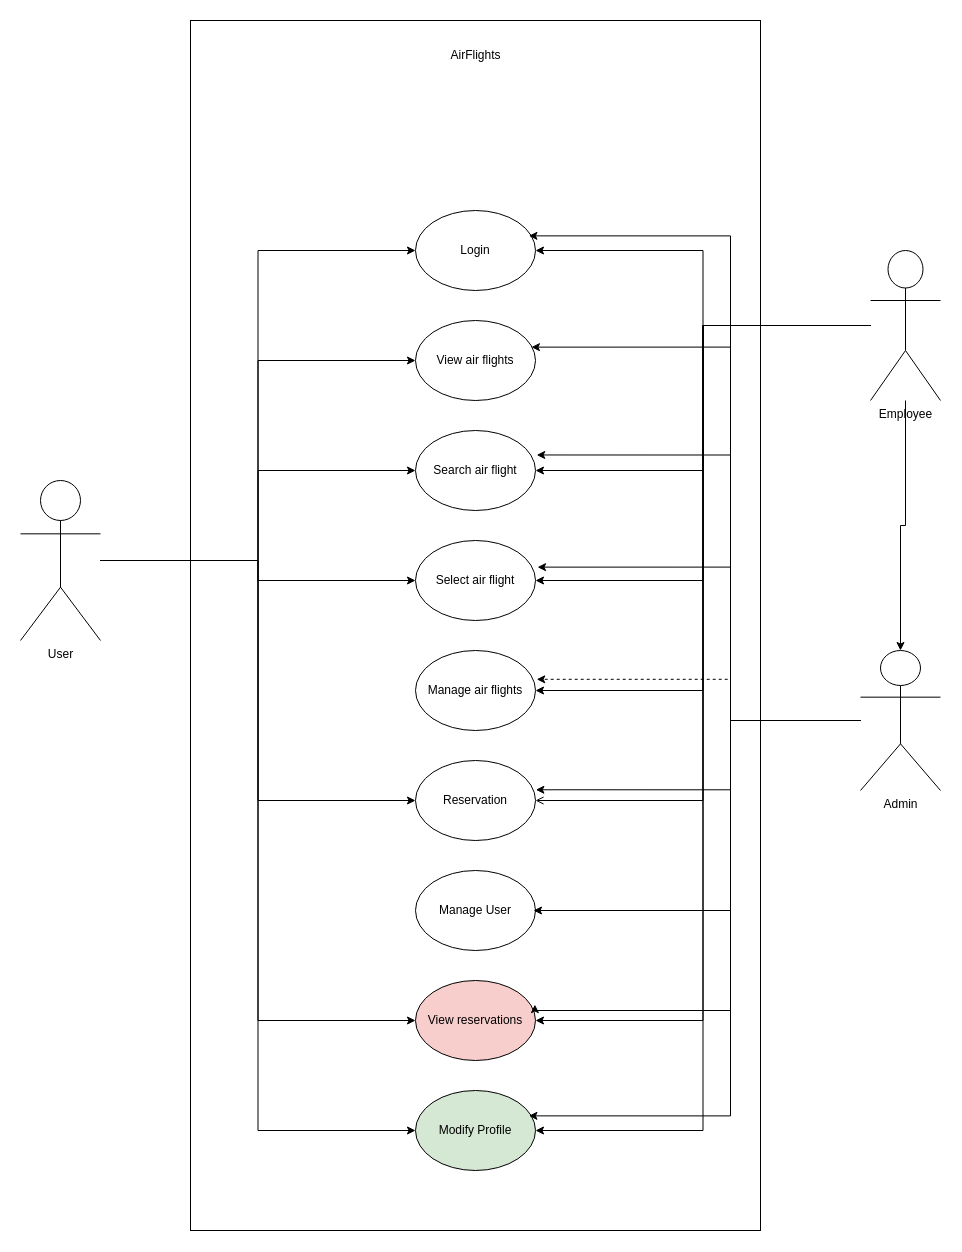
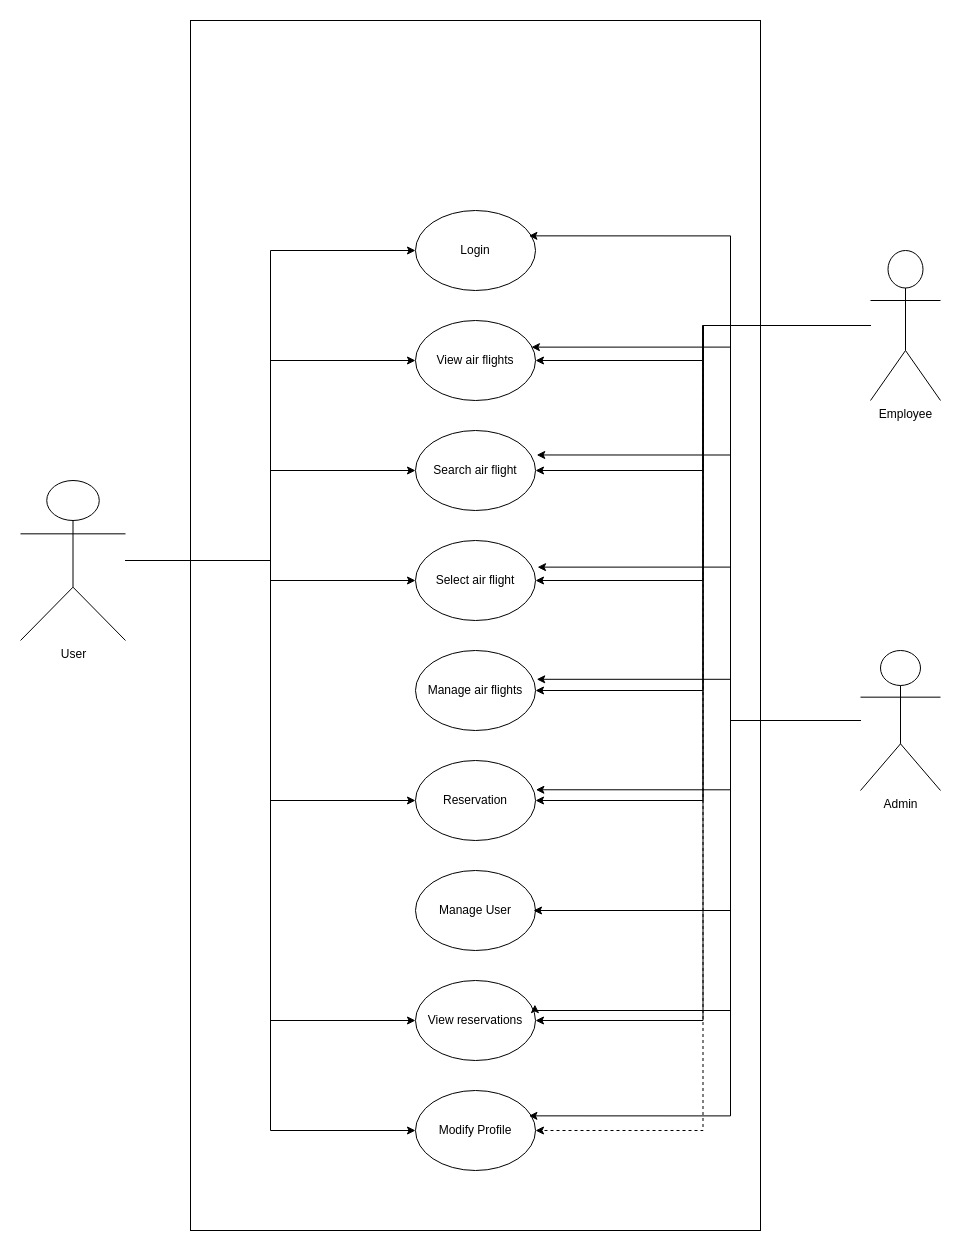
  <mxCell id="0" />
  <mxCell id="1" parent="0" />
  <mxCell id="2" value="" style="rounded=0;whiteSpace=wrap;html=1;" parent="1" vertex="1"><mxGeometry x="190" y="20" width="570" height="1210" as="geometry" /></mxCell>
- <mxCell id="3" value="AirFlights" style="text;html=1;align=center;verticalAlign=middle;resizable=0;points=[];autosize=1;strokeColor=none;fillColor=none;" parent="1" vertex="1"><mxGeometry x="440" y="40" width="70" height="30" as="geometry" /></mxCell>
  <mxCell id="4" value="Login" style="ellipse;whiteSpace=wrap;html=1;" parent="1" vertex="1"><mxGeometry x="415" y="210" width="120" height="80" as="geometry" /></mxCell>
  <mxCell id="5" value="View air flights" style="ellipse;whiteSpace=wrap;html=1;" parent="1" vertex="1"><mxGeometry x="415" y="320" width="120" height="80" as="geometry" /></mxCell>
  <mxCell id="6" value="Search air flight" style="ellipse;whiteSpace=wrap;html=1;" parent="1" vertex="1"><mxGeometry x="415" y="430" width="120" height="80" as="geometry" /></mxCell>
  <mxCell id="7" value="Select air flight" style="ellipse;whiteSpace=wrap;html=1;" parent="1" vertex="1"><mxGeometry x="415" y="540" width="120" height="80" as="geometry" /></mxCell>
  <mxCell id="8" value="Manage air flights" style="ellipse;whiteSpace=wrap;html=1;" parent="1" vertex="1"><mxGeometry x="415" y="650" width="120" height="80" as="geometry" /></mxCell>
  <mxCell id="9" value="Reservation" style="ellipse;whiteSpace=wrap;html=1;" parent="1" vertex="1"><mxGeometry x="415" y="760" width="120" height="80" as="geometry" /></mxCell>
  <mxCell id="10" value="Manage User" style="ellipse;whiteSpace=wrap;html=1;" parent="1" vertex="1"><mxGeometry x="415" y="870" width="120" height="80" as="geometry" /></mxCell>
- <mxCell id="11" value="View reservations" style="ellipse;whiteSpace=wrap;html=1;fillColor=#f8cecc;" parent="1" vertex="1"><mxGeometry x="415" y="980" width="120" height="80" as="geometry" /></mxCell>
- <mxCell id="12" value="Modify Profile" style="ellipse;whiteSpace=wrap;html=1;fillColor=#d5e8d4;" parent="1" vertex="1"><mxGeometry x="415" y="1090" width="120" height="80" as="geometry" /></mxCell>
+ <mxCell id="11" value="View reservations" style="ellipse;whiteSpace=wrap;html=1;" parent="1" vertex="1"><mxGeometry x="415" y="980" width="120" height="80" as="geometry" /></mxCell>
+ <mxCell id="12" value="Modify Profile" style="ellipse;whiteSpace=wrap;html=1;" parent="1" vertex="1"><mxGeometry x="415" y="1090" width="120" height="80" as="geometry" /></mxCell>
  <mxCell id="13" style="edgeStyle=orthogonalEdgeStyle;rounded=0;orthogonalLoop=1;jettySize=auto;html=1;entryX=0;entryY=0.5;entryDx=0;entryDy=0;" parent="1" source="20" target="4" edge="1"><mxGeometry relative="1" as="geometry" /></mxCell>
  <mxCell id="14" style="edgeStyle=orthogonalEdgeStyle;rounded=0;orthogonalLoop=1;jettySize=auto;html=1;entryX=0;entryY=0.5;entryDx=0;entryDy=0;" parent="1" source="20" target="5" edge="1"><mxGeometry relative="1" as="geometry" /></mxCell>
  <mxCell id="15" style="edgeStyle=orthogonalEdgeStyle;rounded=0;orthogonalLoop=1;jettySize=auto;html=1;" parent="1" source="20" target="6" edge="1"><mxGeometry relative="1" as="geometry" /></mxCell>
  <mxCell id="16" style="edgeStyle=orthogonalEdgeStyle;rounded=0;orthogonalLoop=1;jettySize=auto;html=1;" parent="1" source="20" target="7" edge="1"><mxGeometry relative="1" as="geometry" /></mxCell>
  <mxCell id="17" style="edgeStyle=orthogonalEdgeStyle;rounded=0;orthogonalLoop=1;jettySize=auto;html=1;entryX=0;entryY=0.5;entryDx=0;entryDy=0;" parent="1" source="20" target="9" edge="1"><mxGeometry relative="1" as="geometry" /></mxCell>
  <mxCell id="18" style="edgeStyle=orthogonalEdgeStyle;rounded=0;orthogonalLoop=1;jettySize=auto;html=1;entryX=0;entryY=0.5;entryDx=0;entryDy=0;" parent="1" source="20" target="11" edge="1"><mxGeometry relative="1" as="geometry" /></mxCell>
  <mxCell id="19" style="edgeStyle=orthogonalEdgeStyle;rounded=0;orthogonalLoop=1;jettySize=auto;html=1;entryX=0;entryY=0.5;entryDx=0;entryDy=0;" parent="1" source="20" target="12" edge="1"><mxGeometry relative="1" as="geometry" /></mxCell>
- <mxCell id="20" value="User" style="shape=umlActor;verticalLabelPosition=bottom;verticalAlign=top;html=1;outlineConnect=0;" parent="1" vertex="1"><mxGeometry x="20" y="480" width="80" height="160" as="geometry" /></mxCell>
- <mxCell id="21" style="edgeStyle=orthogonalEdgeStyle;rounded=0;orthogonalLoop=1;jettySize=auto;html=1;entryX=1;entryY=0.5;entryDx=0;entryDy=0;" parent="1" source="29" target="4" edge="1"><mxGeometry relative="1" as="geometry" /></mxCell>
- <mxCell id="22" style="edgeStyle=orthogonalEdgeStyle;rounded=0;orthogonalLoop=1;jettySize=auto;html=1;" parent="1" source="29" target="38" edge="1"><mxGeometry relative="1" as="geometry" /></mxCell>
+ <mxCell id="20" value="User" style="shape=umlActor;verticalLabelPosition=bottom;verticalAlign=top;html=1;outlineConnect=0;" parent="1" vertex="1"><mxGeometry x="20" y="480" width="105" height="160" as="geometry" /></mxCell>
+ <mxCell id="22" style="edgeStyle=orthogonalEdgeStyle;rounded=0;orthogonalLoop=1;jettySize=auto;html=1;" parent="1" source="29" target="5" edge="1"><mxGeometry relative="1" as="geometry" /></mxCell>
  <mxCell id="23" style="edgeStyle=orthogonalEdgeStyle;rounded=0;orthogonalLoop=1;jettySize=auto;html=1;entryX=1;entryY=0.5;entryDx=0;entryDy=0;" parent="1" source="29" target="6" edge="1"><mxGeometry relative="1" as="geometry" /></mxCell>
  <mxCell id="24" style="edgeStyle=orthogonalEdgeStyle;rounded=0;orthogonalLoop=1;jettySize=auto;html=1;entryX=1;entryY=0.5;entryDx=0;entryDy=0;" parent="1" source="29" target="7" edge="1"><mxGeometry relative="1" as="geometry" /></mxCell>
  <mxCell id="25" style="edgeStyle=orthogonalEdgeStyle;rounded=0;orthogonalLoop=1;jettySize=auto;html=1;entryX=1;entryY=0.5;entryDx=0;entryDy=0;" parent="1" source="29" target="8" edge="1"><mxGeometry relative="1" as="geometry" /></mxCell>
- <mxCell id="26" style="edgeStyle=orthogonalEdgeStyle;rounded=0;orthogonalLoop=1;jettySize=auto;html=1;entryX=1;entryY=0.5;entryDx=0;entryDy=0;endArrow=open;" parent="1" source="29" target="9" edge="1"><mxGeometry relative="1" as="geometry" /></mxCell>
+ <mxCell id="26" style="edgeStyle=orthogonalEdgeStyle;rounded=0;orthogonalLoop=1;jettySize=auto;html=1;entryX=1;entryY=0.5;entryDx=0;entryDy=0;" parent="1" source="29" target="9" edge="1"><mxGeometry relative="1" as="geometry" /></mxCell>
  <mxCell id="27" style="edgeStyle=orthogonalEdgeStyle;rounded=0;orthogonalLoop=1;jettySize=auto;html=1;entryX=1;entryY=0.5;entryDx=0;entryDy=0;" parent="1" source="29" target="11" edge="1"><mxGeometry relative="1" as="geometry" /></mxCell>
- <mxCell id="28" style="edgeStyle=orthogonalEdgeStyle;rounded=0;orthogonalLoop=1;jettySize=auto;html=1;entryX=1;entryY=0.5;entryDx=0;entryDy=0;" parent="1" source="29" target="12" edge="1"><mxGeometry relative="1" as="geometry" /></mxCell>
+ <mxCell id="28" style="edgeStyle=orthogonalEdgeStyle;rounded=0;orthogonalLoop=1;jettySize=auto;html=1;entryX=1;entryY=0.5;entryDx=0;entryDy=0;dashed=1;" parent="1" source="29" target="12" edge="1"><mxGeometry relative="1" as="geometry" /></mxCell>
  <mxCell id="29" value="Employee" style="shape=umlActor;verticalLabelPosition=bottom;verticalAlign=top;html=1;outlineConnect=0;" parent="1" vertex="1"><mxGeometry x="870" y="250" width="70" height="150" as="geometry" /></mxCell>
  <mxCell id="30" style="edgeStyle=orthogonalEdgeStyle;rounded=0;orthogonalLoop=1;jettySize=auto;html=1;entryX=0.945;entryY=0.317;entryDx=0;entryDy=0;entryPerimeter=0;" parent="1" source="38" target="12" edge="1"><mxGeometry relative="1" as="geometry"><Array as="points"><mxPoint x="730" y="720" /><mxPoint x="730" y="1115" /></Array></mxGeometry></mxCell>
  <mxCell id="31" style="edgeStyle=orthogonalEdgeStyle;rounded=0;orthogonalLoop=1;jettySize=auto;html=1;" parent="1" source="38" edge="1"><mxGeometry relative="1" as="geometry"><mxPoint x="533" y="910" as="targetPoint" /><Array as="points"><mxPoint x="730" y="720" /><mxPoint x="730" y="910" /><mxPoint x="533" y="910" /></Array></mxGeometry></mxCell>
  <mxCell id="32" style="edgeStyle=orthogonalEdgeStyle;rounded=0;orthogonalLoop=1;jettySize=auto;html=1;entryX=1.003;entryY=0.366;entryDx=0;entryDy=0;entryPerimeter=0;" parent="1" source="38" target="9" edge="1"><mxGeometry relative="1" as="geometry"><Array as="points"><mxPoint x="730" y="720" /><mxPoint x="730" y="789" /></Array></mxGeometry></mxCell>
- <mxCell id="33" style="edgeStyle=orthogonalEdgeStyle;rounded=0;orthogonalLoop=1;jettySize=auto;html=1;entryX=1.01;entryY=0.36;entryDx=0;entryDy=0;entryPerimeter=0;dashed=1;" parent="1" source="38" target="8" edge="1"><mxGeometry relative="1" as="geometry"><Array as="points"><mxPoint x="730" y="720" /><mxPoint x="730" y="679" /></Array></mxGeometry></mxCell>
+ <mxCell id="33" style="edgeStyle=orthogonalEdgeStyle;rounded=0;orthogonalLoop=1;jettySize=auto;html=1;entryX=1.01;entryY=0.36;entryDx=0;entryDy=0;entryPerimeter=0;" parent="1" source="38" target="8" edge="1"><mxGeometry relative="1" as="geometry"><Array as="points"><mxPoint x="730" y="720" /><mxPoint x="730" y="679" /></Array></mxGeometry></mxCell>
  <mxCell id="34" style="edgeStyle=orthogonalEdgeStyle;rounded=0;orthogonalLoop=1;jettySize=auto;html=1;entryX=1.017;entryY=0.333;entryDx=0;entryDy=0;entryPerimeter=0;" parent="1" source="38" target="7" edge="1"><mxGeometry relative="1" as="geometry"><Array as="points"><mxPoint x="730" y="720" /><mxPoint x="730" y="567" /></Array></mxGeometry></mxCell>
  <mxCell id="35" style="edgeStyle=orthogonalEdgeStyle;rounded=0;orthogonalLoop=1;jettySize=auto;html=1;entryX=1.01;entryY=0.306;entryDx=0;entryDy=0;entryPerimeter=0;" parent="1" source="38" target="6" edge="1"><mxGeometry relative="1" as="geometry"><Array as="points"><mxPoint x="730" y="720" /><mxPoint x="730" y="454" /><mxPoint x="536" y="454" /></Array></mxGeometry></mxCell>
  <mxCell id="36" style="edgeStyle=orthogonalEdgeStyle;rounded=0;orthogonalLoop=1;jettySize=auto;html=1;entryX=0.966;entryY=0.333;entryDx=0;entryDy=0;entryPerimeter=0;" parent="1" source="38" target="5" edge="1"><mxGeometry relative="1" as="geometry"><Array as="points"><mxPoint x="730" y="720" /><mxPoint x="730" y="347" /></Array></mxGeometry></mxCell>
  <mxCell id="37" style="edgeStyle=orthogonalEdgeStyle;rounded=0;orthogonalLoop=1;jettySize=auto;html=1;entryX=0.945;entryY=0.317;entryDx=0;entryDy=0;entryPerimeter=0;" parent="1" source="38" target="4" edge="1"><mxGeometry relative="1" as="geometry"><Array as="points"><mxPoint x="730" y="720" /><mxPoint x="730" y="235" /></Array></mxGeometry></mxCell>
  <mxCell id="38" value="Admin" style="shape=umlActor;verticalLabelPosition=bottom;verticalAlign=top;html=1;outlineConnect=0;" parent="1" vertex="1"><mxGeometry x="860" y="650" width="80" height="140" as="geometry" /></mxCell>
  <mxCell id="39" style="edgeStyle=orthogonalEdgeStyle;rounded=0;orthogonalLoop=1;jettySize=auto;html=1;entryX=0.995;entryY=0.301;entryDx=0;entryDy=0;entryPerimeter=0;" parent="1" source="38" target="11" edge="1"><mxGeometry relative="1" as="geometry"><Array as="points"><mxPoint x="730" y="720" /><mxPoint x="730" y="1010" /><mxPoint x="534" y="1010" /></Array></mxGeometry></mxCell>
